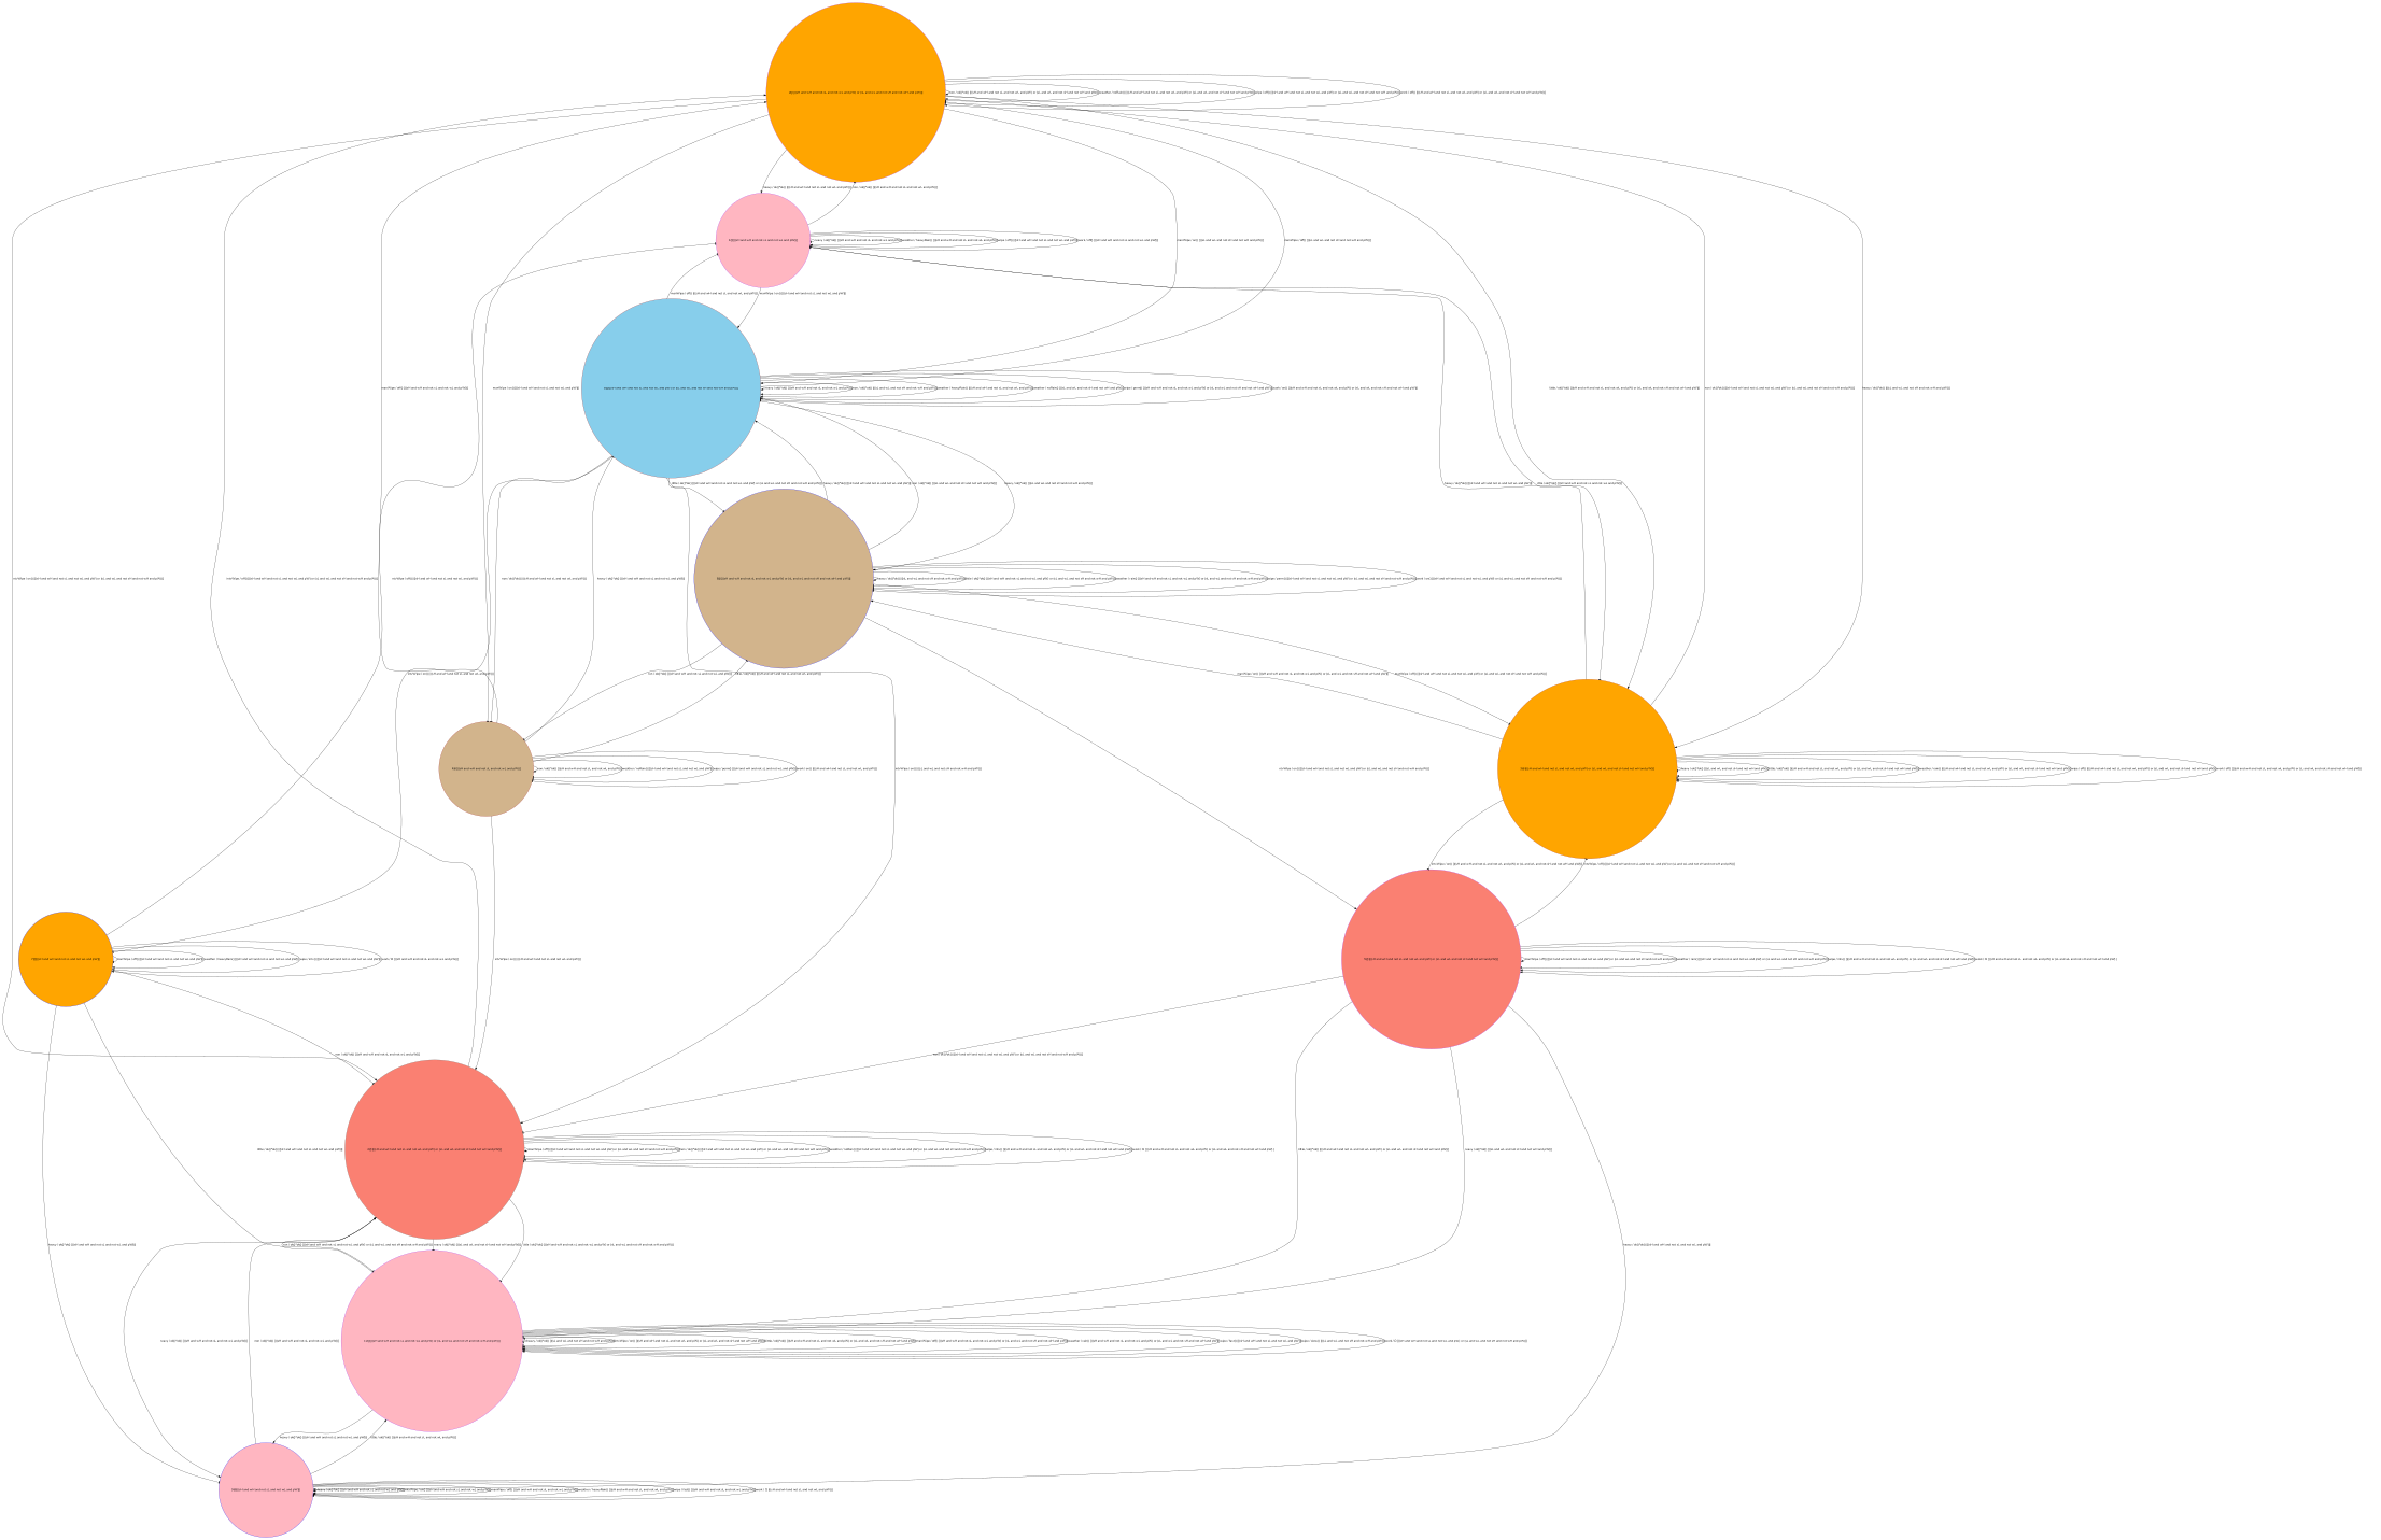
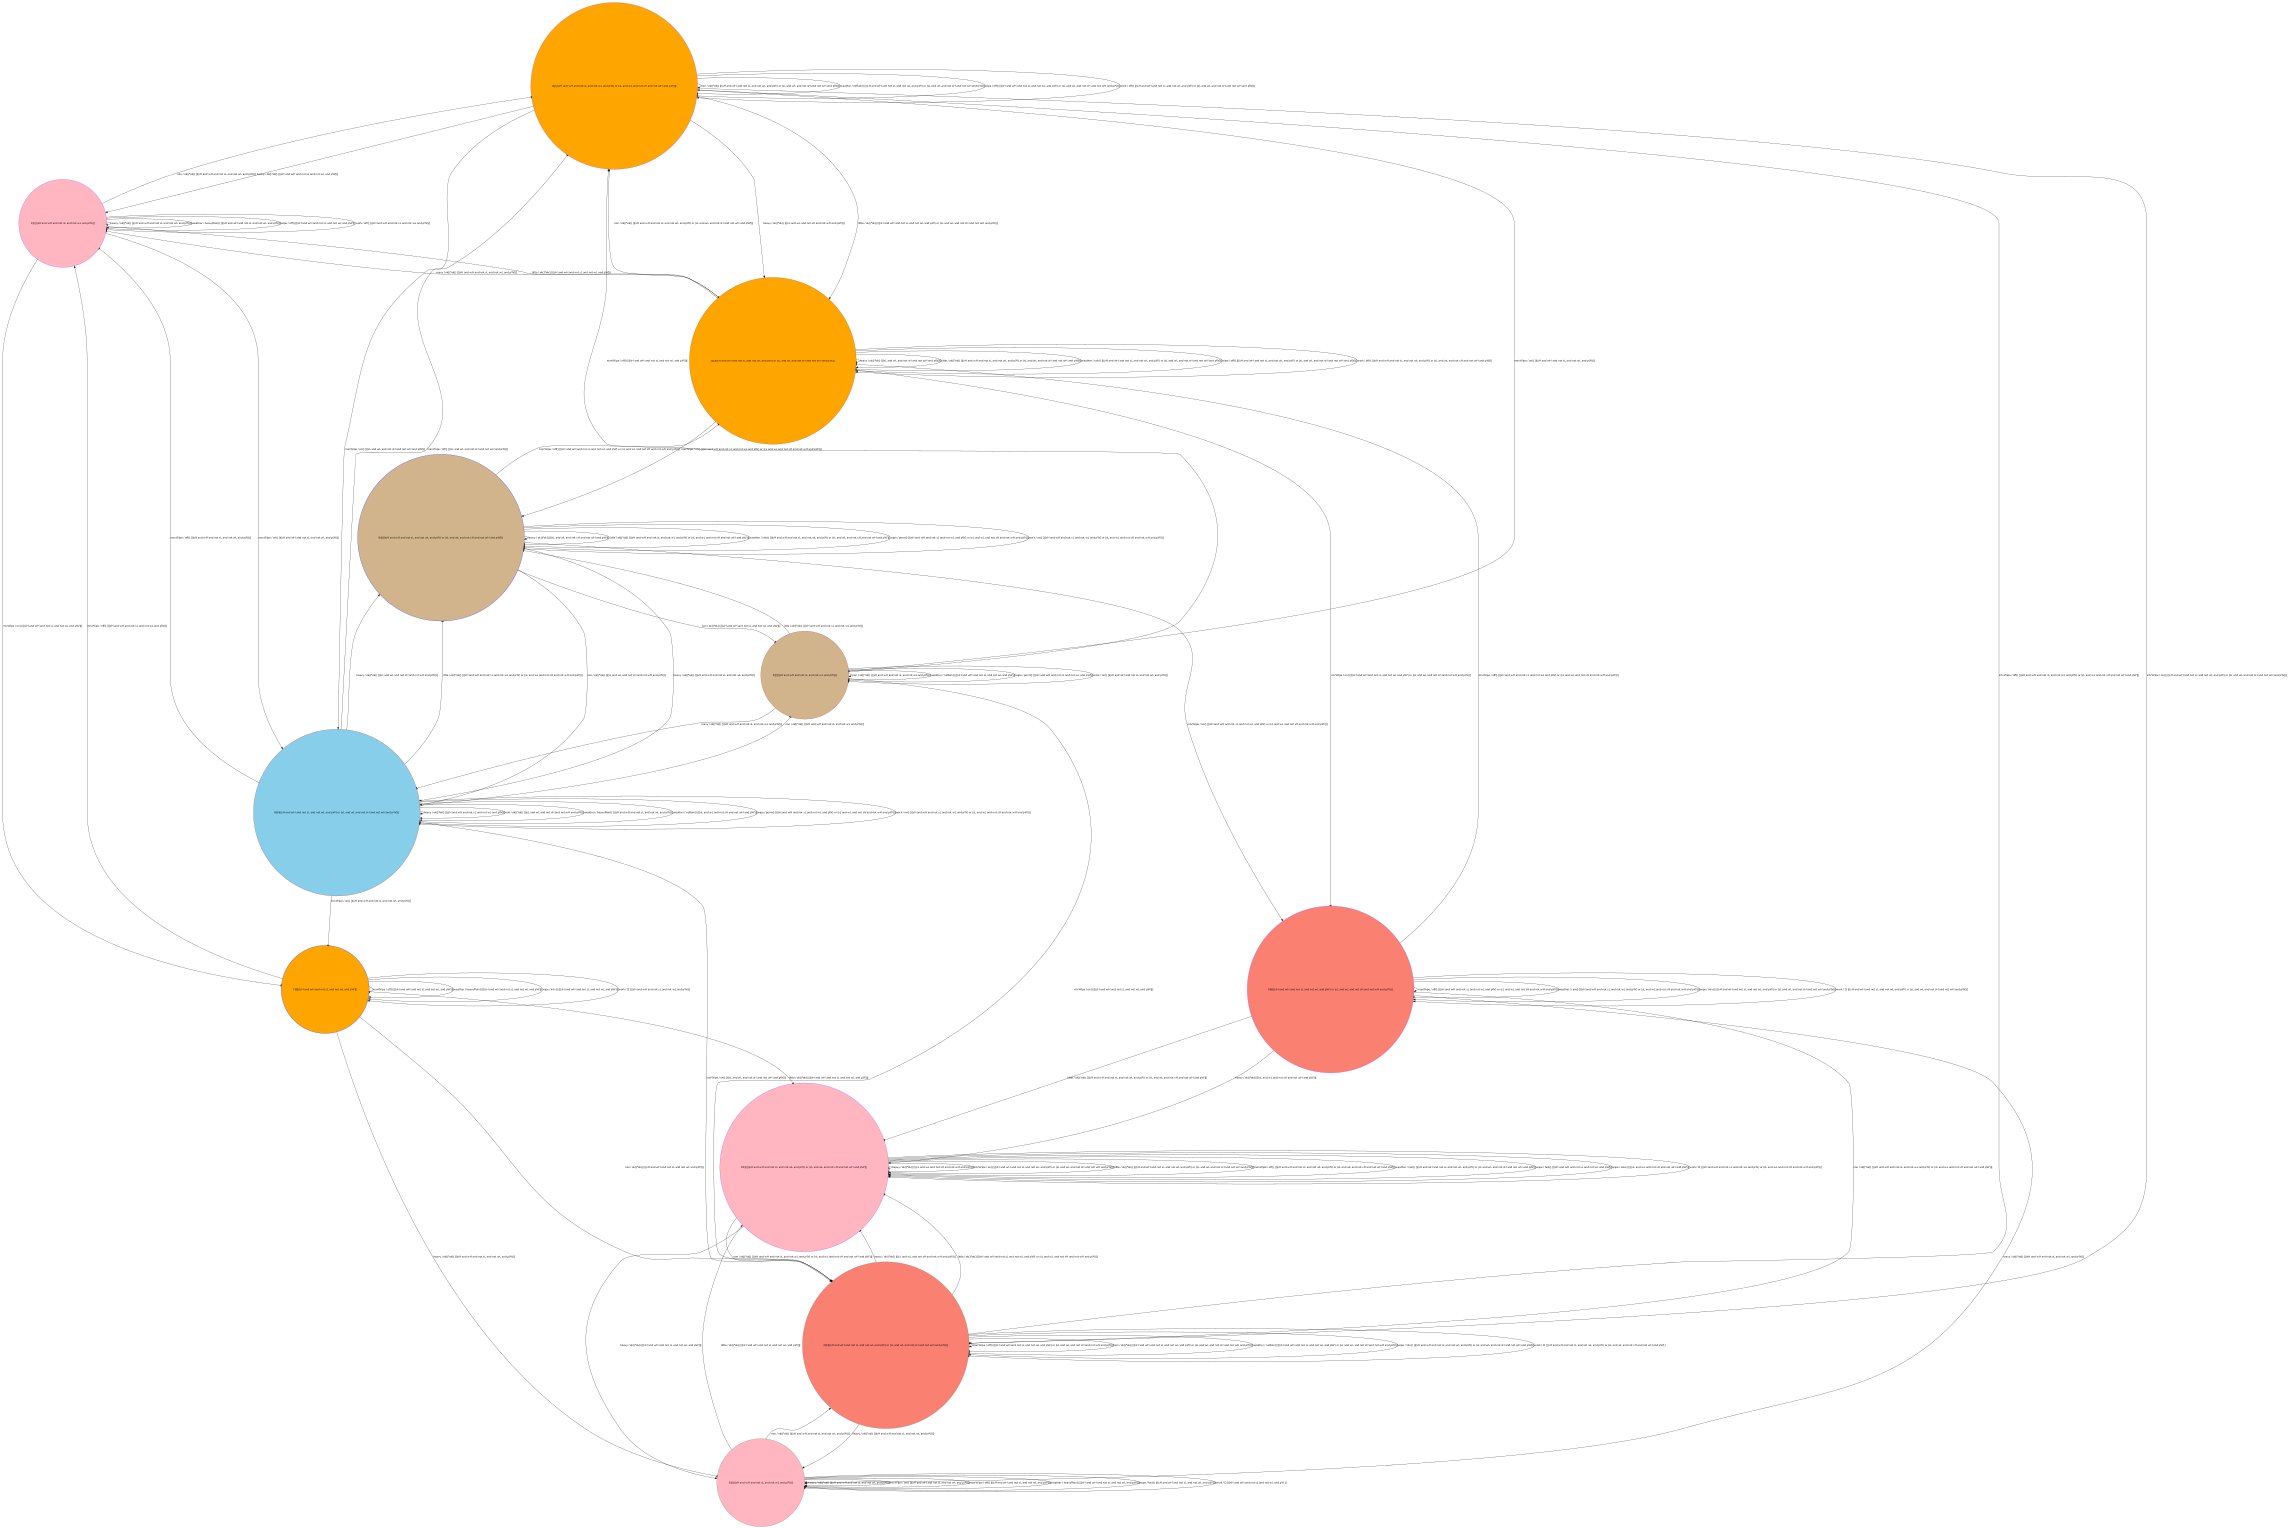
  digraph {
    fontname=Nunito
    node [color=purple fillcolor=orange fontname=Nunito shape=circle style=filled]
    edge [arrowhead=normal fontname=Nunito lblstyle="above, sloped"]
    n1 [label="0@[((sH and wH and not sL and not wL and pW) or (sL and wL and not sH and not wH and pW))]"]
    n2 [fillcolor=lightpink label="1@[((sH and wH and not sL and not wL and pW))]"]
    n3 [color=gray40 fillcolor=salmon label="2@[((sH and wH and not sL and not wL and pW) or (sL and wL and not sH and not wH and pW))]"]
    n4 [color=brown label="3@[((sH and wH and not sL and not wL and pW) or (sL and wL and not sH and not wH and pW))]"]
    n5 [color=brown fillcolor=tan label="4@[((sH and wH and not sL and not wL and pW))]"]
    n6 [color=brown fillcolor=skyblue label="8@[((sH and wH and not sL and not wL and pW) or (sL and wL and not sH and not wH and pW))]"]
    n7 [color=blue label="7@[((sH and wH and not sL and not wL and pW))]"]
-   n8 [color=blue fillcolor=lightpink label="9@[((sH and wH and not sL and not wL and pW))]"]
+   n8 [color=gray40 fillcolor=lightpink label="9@[((sH and wH and not sL and not wL and pW))]"]
    n9 [fillcolor=lightpink label="10@[((sH and wH and not sL and not wL and pW) or (sL and wL and not sH and not wH and pW))]"]
    n10 [fillcolor=salmon label="5@[((sH and wH and not sL and not wL and pW) or (sL and wL and not sH and not wH and pW))]"]
    n11 [color=blue fillcolor=tan label="6@[((sH and wH and not sL and not wL and pW) or (sL and wL and not sH and not wH and pW))]"]
    n1 -> n1 [label="non / ok()*ok() [((sH and wH and not sL and not wL and pW) or (sL and wL and not sH and not wH and pW))]"]
    n1 -> n1 [arrowhead=tee label="weather / noRain() [((sH and wH and not sL and not wL and pW) or (sL and wL and not sH and not wH and pW))]"]
    n1 -> n1 [arrowhead=tee label="wipe / off() [((sH and wH and not sL and not wL and pW) or (sL and wL and not sH and not wH and pW))]"]
    n1 -> n1 [label="work / off() [((sH and wH and not sL and not wL and pW) or (sL and wL and not sH and not wH and pW))]"]
    n1 -> n2 [label="heavy / ok()*ok() [((sH and wH and not sL and not wL and pW))]"]
    n1 -> n3 [label="intvWipe / on() [((sH and wH and not sL and not wL and pW) or (sL and wL and not sH and not wH and pW))]"]
    n1 -> n4 [label="heavy / ok()*ok() [((sL and wL and not sH and not wH and pW))]"]
    n1 -> n4 [label="little / ok()*ok() [((sH and wH and not sL and not wL and pW) or (sL and wL and not sH and not wH and pW))]"]
    n1 -> n5 [arrowhead=tee label="manWipe / on() [((sH and wH and not sL and not wL and pW))]"]
    n1 -> n6 [label="manWipe / on() [((sL and wL and not sH and not wH and pW))]"]
    n2 -> n1 [arrowhead=tee label="non / ok()*ok() [((sH and wH and not sL and not wL and pW))]"]
    n2 -> n2 [arrowhead=tee label="heavy / ok()*ok() [((sH and wH and not sL and not wL and pW))]"]
    n2 -> n2 [label="weather / heavyRain() [((sH and wH and not sL and not wL and pW))]"]
    n2 -> n2 [arrowhead=tee label="wipe / off() [((sH and wH and not sL and not wL and pW))]"]
    n2 -> n2 [arrowhead=tee label="work / off() [((sH and wH and not sL and not wL and pW))]"]
    n2 -> n4 [arrowhead=tee label="little / ok()*ok() [((sH and wH and not sL and not wL and pW))]"]
    n2 -> n6 [label="manWipe / on() [((sH and wH and not sL and not wL and pW))]"]
+   n2 -> n7 [arrowhead=tee label="intvWipe / on() [((sH and wH and not sL and not wL and pW))]"]
    n3 -> n1 [label="intvWipe / off() [((sH and wH and not sL and not wL and pW) or (sL and wL and not sH and not wH and pW))]"]
    n3 -> n3 [label="manWipe / off() [((sH and wH and not sL and not wL and pW) or (sL and wL and not sH and not wH and pW))]"]
    n3 -> n3 [arrowhead=tee label="non / ok()*ok() [((sH and wH and not sL and not wL and pW) or (sL and wL and not sH and not wH and pW))]"]
    n3 -> n3 [arrowhead=tee label="weather / noRain() [((sH and wH and not sL and not wL and pW) or (sL and wL and not sH and not wH and pW))]"]
    n3 -> n3 [label="wipe / intv() [((sH and wH and not sL and not wL and pW) or (sL and wL and not sH and not wH and pW))]"]
    n3 -> n3 [arrowhead=tee label="work / Ω [((sH and wH and not sL and not wL and pW) or (sL and wL and not sH and not wH and pW))]"]
    n3 -> n8 [label="heavy / ok()*ok() [((sH and wH and not sL and not wL and pW))]"]
    n3 -> n9 [arrowhead=tee label="heavy / ok()*ok() [((sL and wL and not sH and not wH and pW))]"]
    n3 -> n9 [arrowhead=tee label="little / ok()*ok() [((sH and wH and not sL and not wL and pW) or (sL and wL and not sH and not wH and pW))]"]
    n4 -> n1 [label="non / ok()*ok() [((sH and wH and not sL and not wL and pW) or (sL and wL and not sH and not wH and pW))]"]
    n4 -> n2 [arrowhead=tee label="heavy / ok()*ok() [((sH and wH and not sL and not wL and pW))]"]
    n4 -> n4 [arrowhead=tee label="heavy / ok()*ok() [((sL and wL and not sH and not wH and pW))]"]
    n4 -> n4 [label="little / ok()*ok() [((sH and wH and not sL and not wL and pW) or (sL and wL and not sH and not wH and pW))]"]
    n4 -> n4 [arrowhead=tee label="weather / rain() [((sH and wH and not sL and not wL and pW) or (sL and wL and not sH and not wH and pW))]"]
    n4 -> n4 [label="wipe / off() [((sH and wH and not sL and not wL and pW) or (sL and wL and not sH and not wH and pW))]"]
    n4 -> n4 [label="work / off() [((sH and wH and not sL and not wL and pW) or (sL and wL and not sH and not wH and pW))]"]
    n4 -> n10 [arrowhead=tee label="intvWipe / on() [((sH and wH and not sL and not wL and pW) or (sL and wL and not sH and not wH and pW))]"]
    n4 -> n11 [label="manWipe / on() [((sH and wH and not sL and not wL and pW) or (sL and wL and not sH and not wH and pW))]"]
    n5 -> n1 [label="manWipe / off() [((sH and wH and not sL and not wL and pW))]"]
    n5 -> n3 [label="intvWipe / on() [((sH and wH and not sL and not wL and pW))]"]
    n5 -> n5 [label="non / ok()*ok() [((sH and wH and not sL and not wL and pW))]"]
    n5 -> n5 [arrowhead=tee label="weather / noRain() [((sH and wH and not sL and not wL and pW))]"]
    n5 -> n5 [arrowhead=tee label="wipe / perm() [((sH and wH and not sL and not wL and pW))]"]
    n5 -> n5 [arrowhead=tee label="work / on() [((sH and wH and not sL and not wL and pW))]"]
    n5 -> n6 [arrowhead=tee label="heavy / ok()*ok() [((sH and wH and not sL and not wL and pW))]"]
    n5 -> n11 [arrowhead=tee label="little / ok()*ok() [((sH and wH and not sL and not wL and pW))]"]
    n6 -> n1 [arrowhead=tee label="manWipe / off() [((sL and wL and not sH and not wH and pW))]"]
    n6 -> n2 [arrowhead=tee label="manWipe / off() [((sH and wH and not sL and not wL and pW))]"]
    n6 -> n3 [label="intvWipe / on() [((sL and wL and not sH and not wH and pW))]"]
    n6 -> n5 [arrowhead=tee label="non / ok()*ok() [((sH and wH and not sL and not wL and pW))]"]
    n6 -> n6 [label="heavy / ok()*ok() [((sH and wH and not sL and not wL and pW))]"]
    n6 -> n6 [label="non / ok()*ok() [((sL and wL and not sH and not wH and pW))]"]
    n6 -> n6 [label="weather / heavyRain() [((sH and wH and not sL and not wL and pW))]"]
    n6 -> n6 [arrowhead=tee label="weather / noRain() [((sL and wL and not sH and not wH and pW))]"]
    n6 -> n6 [arrowhead=tee label="wipe / perm() [((sH and wH and not sL and not wL and pW) or (sL and wL and not sH and not wH and pW))]"]
    n6 -> n6 [arrowhead=tee label="work / on() [((sH and wH and not sL and not wL and pW) or (sL and wL and not sH and not wH and pW))]"]
    n6 -> n7 [arrowhead=tee label="intvWipe / on() [((sH and wH and not sL and not wL and pW))]"]
    n6 -> n11 [label="heavy / ok()*ok() [((sL and wL and not sH and not wH and pW))]"]
    n6 -> n11 [arrowhead=tee label="little / ok()*ok() [((sH and wH and not sL and not wL and pW) or (sL and wL and not sH and not wH and pW))]"]
-   n7 -> n2 [arrowhead=tee label="intvWipe / off() [((sH and wH and not sL and not wL and pW))]"]
+   n7 -> n2 [label="intvWipe / off() [((sH and wH and not sL and not wL and pW))]"]
    n7 -> n3 [arrowhead=tee label="non / ok()*ok() [((sH and wH and not sL and not wL and pW))]"]
    n7 -> n7 [arrowhead=tee label="manWipe / off() [((sH and wH and not sL and not wL and pW))]"]
    n7 -> n7 [label="weather / heavyRain() [((sH and wH and not sL and not wL and pW))]"]
    n7 -> n7 [label="wipe / intv() [((sH and wH and not sL and not wL and pW))]"]
    n7 -> n7 [label="work / Ω [((sH and wH and not sL and not wL and pW))]"]
    n7 -> n8 [arrowhead=tee label="heavy / ok()*ok() [((sH and wH and not sL and not wL and pW))]"]
    n7 -> n9 [arrowhead=tee label="little / ok()*ok() [((sH and wH and not sL and not wL and pW))]"]
    n8 -> n3 [label="non / ok()*ok() [((sH and wH and not sL and not wL and pW))]"]
    n8 -> n8 [label="heavy / ok()*ok() [((sH and wH and not sL and not wL and pW))]"]
    n8 -> n8 [label="intvWipe / on() [((sH and wH and not sL and not wL and pW))]"]
    n8 -> n8 [label="manWipe / off() [((sH and wH and not sL and not wL and pW))]"]
    n8 -> n8 [arrowhead=tee label="weather / heavyRain() [((sH and wH and not sL and not wL and pW))]"]
    n8 -> n8 [arrowhead=tee label="wipe / fast() [((sH and wH and not sL and not wL and pW))]"]
    n8 -> n8 [arrowhead=tee label="work / Ω [((sH and wH and not sL and not wL and pW))]"]
    n8 -> n9 [label="little / ok()*ok() [((sH and wH and not sL and not wL and pW))]"]
    n9 -> n3 [label="non / ok()*ok() [((sH and wH and not sL and not wL and pW) or (sL and wL and not sH and not wH and pW))]"]
    n9 -> n8 [label="heavy / ok()*ok() [((sH and wH and not sL and not wL and pW))]"]
    n9 -> n9 [arrowhead=tee label="heavy / ok()*ok() [((sL and wL and not sH and not wH and pW))]"]
    n9 -> n9 [arrowhead=tee label="intvWipe / on() [((sH and wH and not sL and not wL and pW) or (sL and wL and not sH and not wH and pW))]"]
    n9 -> n9 [label="little / ok()*ok() [((sH and wH and not sL and not wL and pW) or (sL and wL and not sH and not wH and pW))]"]
    n9 -> n9 [arrowhead=tee label="manWipe / off() [((sH and wH and not sL and not wL and pW) or (sL and wL and not sH and not wH and pW))]"]
    n9 -> n9 [label="weather / rain() [((sH and wH and not sL and not wL and pW) or (sL and wL and not sH and not wH and pW))]"]
    n9 -> n9 [label="wipe / fast() [((sH and wH and not sL and not wL and pW))]"]
    n9 -> n9 [label="wipe / slow() [((sL and wL and not sH and not wH and pW))]"]
    n9 -> n9 [label="work / Ω [((sH and wH and not sL and not wL and pW) or (sL and wL and not sH and not wH and pW))]"]
    n10 -> n3 [arrowhead=tee label="non / ok()*ok() [((sH and wH and not sL and not wL and pW) or (sL and wL and not sH and not wH and pW))]"]
    n10 -> n4 [arrowhead=tee label="intvWipe / off() [((sH and wH and not sL and not wL and pW) or (sL and wL and not sH and not wH and pW))]"]
    n10 -> n8 [label="heavy / ok()*ok() [((sH and wH and not sL and not wL and pW))]"]
    n10 -> n9 [label="heavy / ok()*ok() [((sL and wL and not sH and not wH and pW))]"]
    n10 -> n9 [arrowhead=tee label="little / ok()*ok() [((sH and wH and not sL and not wL and pW) or (sL and wL and not sH and not wH and pW))]"]
    n10 -> n10 [label="manWipe / off() [((sH and wH and not sL and not wL and pW) or (sL and wL and not sH and not wH and pW))]"]
    n10 -> n10 [arrowhead=tee label="weather / rain() [((sH and wH and not sL and not wL and pW) or (sL and wL and not sH and not wH and pW))]"]
    n10 -> n10 [label="wipe / intv() [((sH and wH and not sL and not wL and pW) or (sL and wL and not sH and not wH and pW))]"]
    n10 -> n10 [label="work / Ω [((sH and wH and not sL and not wL and pW) or (sL and wL and not sH and not wH and pW))]"]
    n11 -> n4 [arrowhead=tee label="manWipe / off() [((sH and wH and not sL and not wL and pW) or (sL and wL and not sH and not wH and pW))]"]
    n11 -> n5 [arrowhead=tee label="non / ok()*ok() [((sH and wH and not sL and not wL and pW))]"]
    n11 -> n6 [label="heavy / ok()*ok() [((sH and wH and not sL and not wL and pW))]"]
    n11 -> n6 [label="non / ok()*ok() [((sL and wL and not sH and not wH and pW))]"]
    n11 -> n10 [label="intvWipe / on() [((sH and wH and not sL and not wL and pW) or (sL and wL and not sH and not wH and pW))]"]
    n11 -> n11 [label="heavy / ok()*ok() [((sL and wL and not sH and not wH and pW))]"]
    n11 -> n11 [arrowhead=tee label="little / ok()*ok() [((sH and wH and not sL and not wL and pW) or (sL and wL and not sH and not wH and pW))]"]
    n11 -> n11 [arrowhead=tee label="weather / rain() [((sH and wH and not sL and not wL and pW) or (sL and wL and not sH and not wH and pW))]"]
    n11 -> n11 [arrowhead=tee label="wipe / perm() [((sH and wH and not sL and not wL and pW) or (sL and wL and not sH and not wH and pW))]"]
    n11 -> n11 [arrowhead=tee label="work / on() [((sH and wH and not sL and not wL and pW) or (sL and wL and not sH and not wH and pW))]"]
  }
